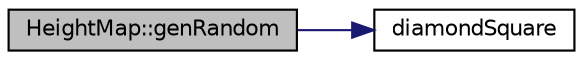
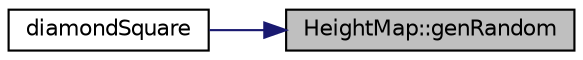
  digraph {
    rankdir=LR
    node [color=black fontname=Helvetica fontsize=10 shape=record style=filled]
    n1 [fillcolor=grey75 fontcolor=black height=0.2 label="HeightMap::genRandom" width=0.4]
    n2 [fillcolor=white height=0.2 label=diamondSquare width=0.4]
-   n1 -> n2 [color=midnightblue fontname=Helvetica fontsize=10 labelfontname=Helvetica labelfontsize=10 style=solid]
+   n2 -> n1 [color=midnightblue fontname=Helvetica fontsize=10 labelfontname=Helvetica labelfontsize=10 style=solid]
  }
